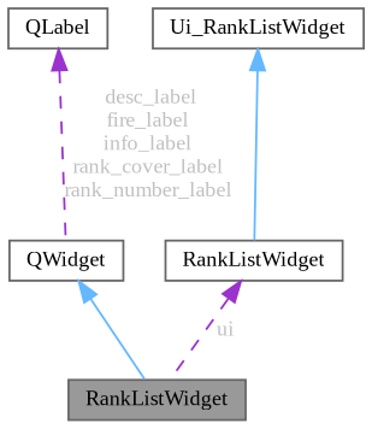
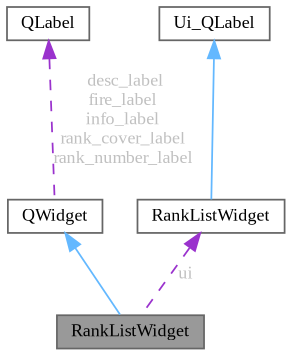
  digraph {
    fontname="Liberation Serif"
    node [color=gray40 fillcolor=white fontname="Liberation Serif" fontsize=10 shape=box style=filled]
    edge [color=steelblue1 dir=back fontname="Liberation Serif" fontsize=10 labelfontname=Helvetica labelfontsize=10 style=solid]
    n1 [fillcolor=grey60 fontcolor=black height=0.2 label=RankListWidget width=0.4]
    n2 [height=0.2 label=QWidget width=0.4]
    n3 [height=0.2 label=RankListWidget width=0.4]
-   n4 [height=0.2 label=Ui_RankListWidget width=0.4]
+   n4 [height=0.2 label=Ui_QLabel width=0.4]
    n5 [height=0.2 label=QLabel width=0.4]
    n2 -> n1
    n3 -> n1 [color=darkorchid3 fontcolor=grey label=" ui" style=dashed]
    n4 -> n3
    n5 -> n2 [color=darkorchid3 fontcolor=grey label=" desc_label\nfire_label\ninfo_label\nrank_cover_label\nrank_number_label" style=dashed]
  }
